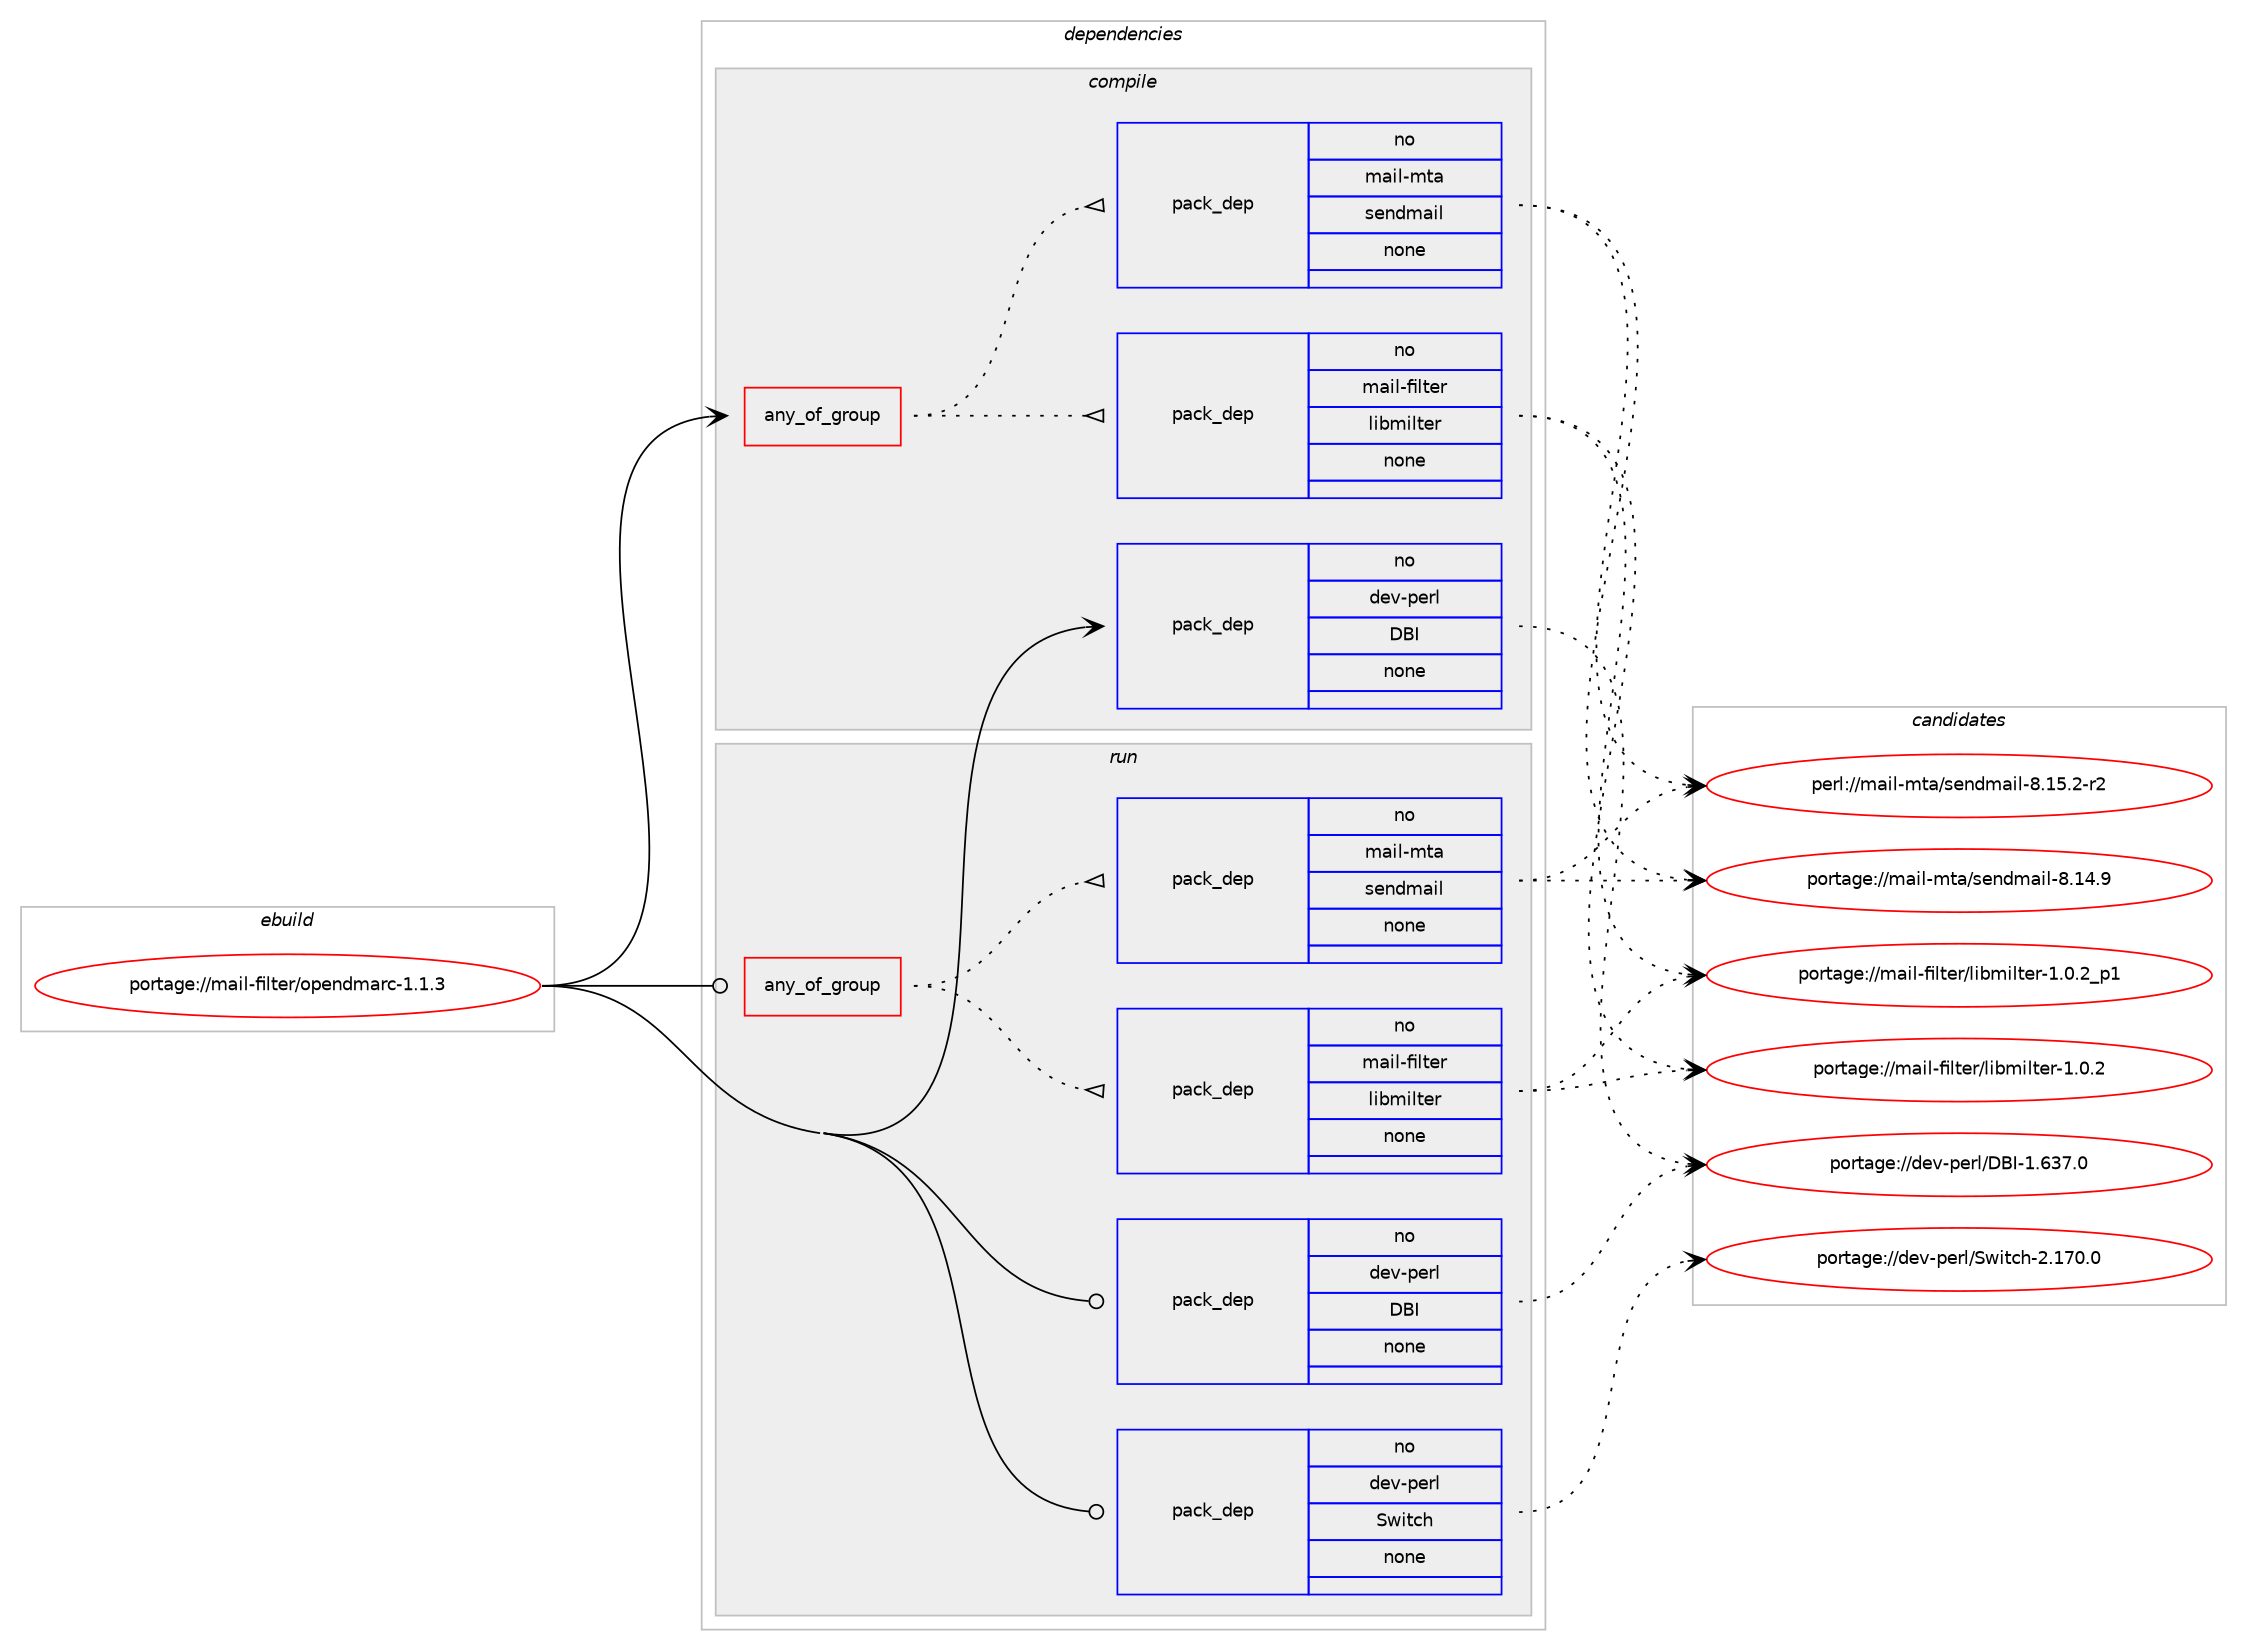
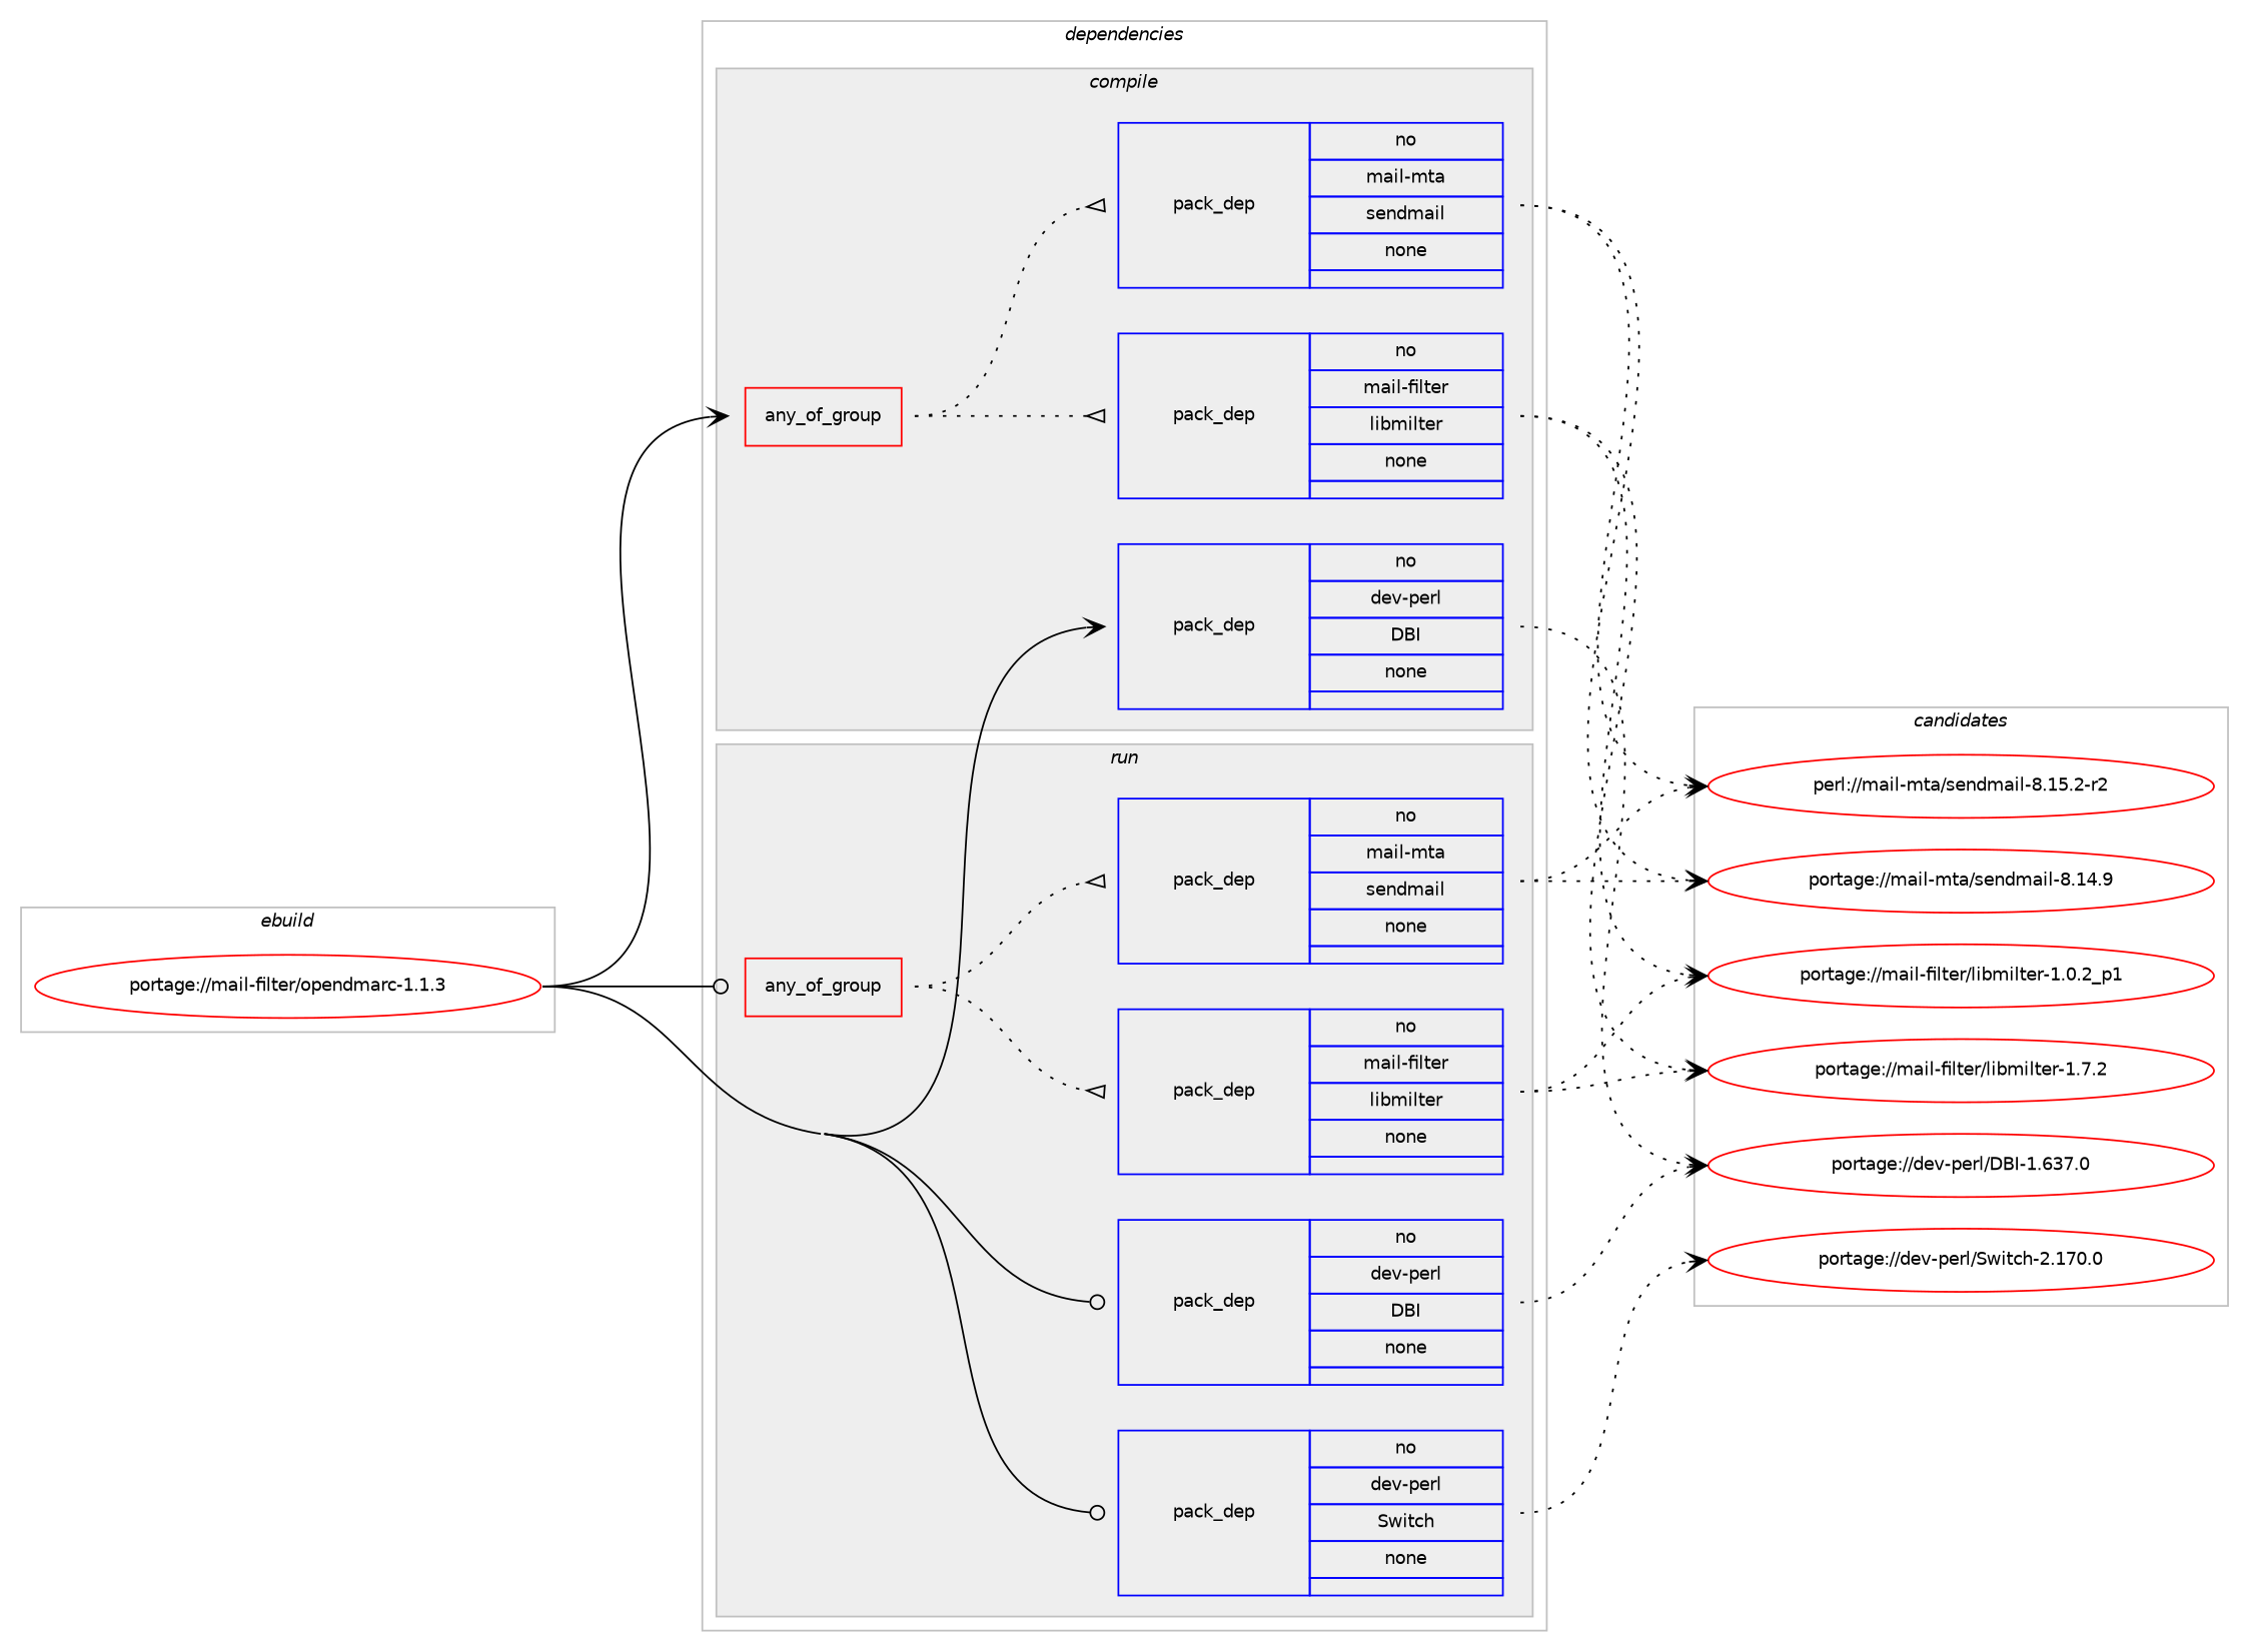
  digraph {
    compound=true
    concentrate=true
    fontname=Helvetica
    fontsize=10
    newrank=true
    rankdir=LR
    ranksep=1.5
    node [color=red fontname=Helvetica fontsize=10 shape=none]
    edge [arrowhead=vee headport=w style=dotted tailport=e weight=100]
    n1 [label="portage://mail-filter/opendmarc-1.1.3" width=4 shape=""]
    n2 [color=blue label=<<TABLE BORDER="0" CELLBORDER="1" CELLSPACING="0" CELLPADDING="4" WIDTH="220"><TR><TD ROWSPAN="6" CELLPADDING="30">pack_dep</TD></TR><TR><TD WIDTH="110">no</TD></TR><TR><TD>mail-filter</TD></TR><TR><TD>libmilter</TD></TR><TR><TD>none</TD></TR><TR><TD></TD></TR></TABLE>>]
    n3 [color=blue label=<<TABLE BORDER="0" CELLBORDER="1" CELLSPACING="0" CELLPADDING="4" WIDTH="220"><TR><TD ROWSPAN="6" CELLPADDING="30">pack_dep</TD></TR><TR><TD WIDTH="110">no</TD></TR><TR><TD>mail-mta</TD></TR><TR><TD>sendmail</TD></TR><TR><TD>none</TD></TR><TR><TD></TD></TR></TABLE>>]
    n4 [label=<<TABLE BORDER="0" CELLBORDER="1" CELLSPACING="0" CELLPADDING="4"><TR><TD CELLPADDING="10">any_of_group</TD></TR></TABLE>>]
    n5 [color=blue label=<<TABLE BORDER="0" CELLBORDER="1" CELLSPACING="0" CELLPADDING="4" WIDTH="220"><TR><TD ROWSPAN="6" CELLPADDING="30">pack_dep</TD></TR><TR><TD WIDTH="110">no</TD></TR><TR><TD>dev-perl</TD></TR><TR><TD>DBI</TD></TR><TR><TD>none</TD></TR><TR><TD></TD></TR></TABLE>>]
    n6 [color=blue label=<<TABLE BORDER="0" CELLBORDER="1" CELLSPACING="0" CELLPADDING="4" WIDTH="220"><TR><TD ROWSPAN="6" CELLPADDING="30">pack_dep</TD></TR><TR><TD WIDTH="110">no</TD></TR><TR><TD>mail-filter</TD></TR><TR><TD>libmilter</TD></TR><TR><TD>none</TD></TR><TR><TD></TD></TR></TABLE>>]
    n7 [color=blue label=<<TABLE BORDER="0" CELLBORDER="1" CELLSPACING="0" CELLPADDING="4" WIDTH="220"><TR><TD ROWSPAN="6" CELLPADDING="30">pack_dep</TD></TR><TR><TD WIDTH="110">no</TD></TR><TR><TD>mail-mta</TD></TR><TR><TD>sendmail</TD></TR><TR><TD>none</TD></TR><TR><TD></TD></TR></TABLE>>]
    n8 [label=<<TABLE BORDER="0" CELLBORDER="1" CELLSPACING="0" CELLPADDING="4"><TR><TD CELLPADDING="10">any_of_group</TD></TR></TABLE>>]
    n9 [color=blue label=<<TABLE BORDER="0" CELLBORDER="1" CELLSPACING="0" CELLPADDING="4" WIDTH="220"><TR><TD ROWSPAN="6" CELLPADDING="30">pack_dep</TD></TR><TR><TD WIDTH="110">no</TD></TR><TR><TD>dev-perl</TD></TR><TR><TD>DBI</TD></TR><TR><TD>none</TD></TR><TR><TD></TD></TR></TABLE>>]
    n10 [color=blue label=<<TABLE BORDER="0" CELLBORDER="1" CELLSPACING="0" CELLPADDING="4" WIDTH="220"><TR><TD ROWSPAN="6" CELLPADDING="30">pack_dep</TD></TR><TR><TD WIDTH="110">no</TD></TR><TR><TD>dev-perl</TD></TR><TR><TD>Switch</TD></TR><TR><TD>none</TD></TR><TR><TD></TD></TR></TABLE>>]
    n11 [label="portage://mail-filter/libmilter-1.0.2_p1" width=4 shape=""]
-   n12 [label="portage://mail-filter/libmilter-1.0.2" width=4 shape=""]
+   n12 [label="portage://mail-filter/libmilter-1.7.2" width=4 shape=""]
    n13 [label="perl://mail-mta/sendmail-8.15.2-r2" width=4 shape=""]
    n14 [label="portage://mail-mta/sendmail-8.14.9" width=4 shape=""]
    n15 [label="portage://dev-perl/DBI-1.637.0" width=4 shape=""]
    n16 [label="portage://dev-perl/Switch-2.170.0" width=4 shape=""]
    subgraph cluster_1 {
      color=gray
      label=<<i>ebuild</i>>
      n1
    }
    subgraph cluster_2 {
      color=gray
      label=<<i>dependencies</i>>
      subgraph cluster_3 {
        color=gray
        fillcolor="#eeeeee"
        label=<<i>compile</i>>
        style=filled
        subgraph sub_4 {
          color=gray
          fillcolor="#eeeeee"
          label=<<i>compile</i>>
          style=filled
          n4
          subgraph sub_5 {
            color=gray
            fillcolor="#eeeeee"
            label=<<i>compile</i>>
            style=filled
            n2
          }
          subgraph sub_6 {
            color=gray
            fillcolor="#eeeeee"
            label=<<i>compile</i>>
            style=filled
            n3
          }
        }
        subgraph sub_7 {
          color=gray
          fillcolor="#eeeeee"
          label=<<i>compile</i>>
          style=filled
          n5
        }
      }
      subgraph cluster_8 {
        color=gray
        fillcolor="#eeeeee"
        label=<<i>compile and run</i>>
        style=filled
      }
      subgraph cluster_9 {
        color=gray
        fillcolor="#eeeeee"
        label=<<i>run</i>>
        style=filled
        subgraph sub_10 {
          color=gray
          fillcolor="#eeeeee"
          label=<<i>run</i>>
          style=filled
          n8
          subgraph sub_11 {
            color=gray
            fillcolor="#eeeeee"
            label=<<i>run</i>>
            style=filled
            n6
          }
          subgraph sub_12 {
            color=gray
            fillcolor="#eeeeee"
            label=<<i>run</i>>
            style=filled
            n7
          }
        }
        subgraph sub_13 {
          color=gray
          fillcolor="#eeeeee"
          label=<<i>run</i>>
          style=filled
          n9
        }
        subgraph sub_14 {
          color=gray
          fillcolor="#eeeeee"
          label=<<i>run</i>>
          style=filled
          n10
        }
      }
    }
    subgraph cluster_15 {
      color=gray
      label=<<i>candidates</i>>
      rank=same
      subgraph sub_16 {
        color=black
        label=<<i>candidates</i>>
        nodesep=1
        rank=same
        n11
        n12
      }
      subgraph sub_17 {
        color=black
        label=<<i>candidates</i>>
        nodesep=1
        rank=same
        n13
        n14
      }
      subgraph sub_18 {
        color=black
        label=<<i>candidates</i>>
        nodesep=1
        rank=same
        n15
      }
      subgraph sub_19 {
        color=black
        label=<<i>candidates</i>>
        nodesep=1
        rank=same
        n11
        n12
      }
      subgraph sub_20 {
        color=black
        label=<<i>candidates</i>>
        nodesep=1
        rank=same
        n13
        n14
      }
      subgraph sub_21 {
        color=black
        label=<<i>candidates</i>>
        nodesep=1
        rank=same
        n15
      }
      subgraph sub_22 {
        color=black
        label=<<i>candidates</i>>
        nodesep=1
        rank=same
        n16
      }
    }
    n1 -> n4 [style=solid weight=20]
    n1 -> n5 [style=solid weight=20]
    n1 -> n8 [arrowhead=odot style=solid weight=20]
    n1 -> n9 [arrowhead=odot style=solid weight=20]
    n1 -> n10 [arrowhead=odot style=solid weight=20]
    n2 -> n11
    n2 -> n12
    n3 -> n13
    n3 -> n14
    n4 -> n2 [arrowhead=oinv weight=20]
    n4 -> n3 [arrowhead=oinv weight=20]
    n5 -> n15
    n6 -> n11
    n6 -> n12
    n7 -> n13
    n7 -> n14
    n8 -> n6 [arrowhead=oinv weight=20]
    n8 -> n7 [arrowhead=oinv weight=20]
    n9 -> n15
    n10 -> n16
  }
